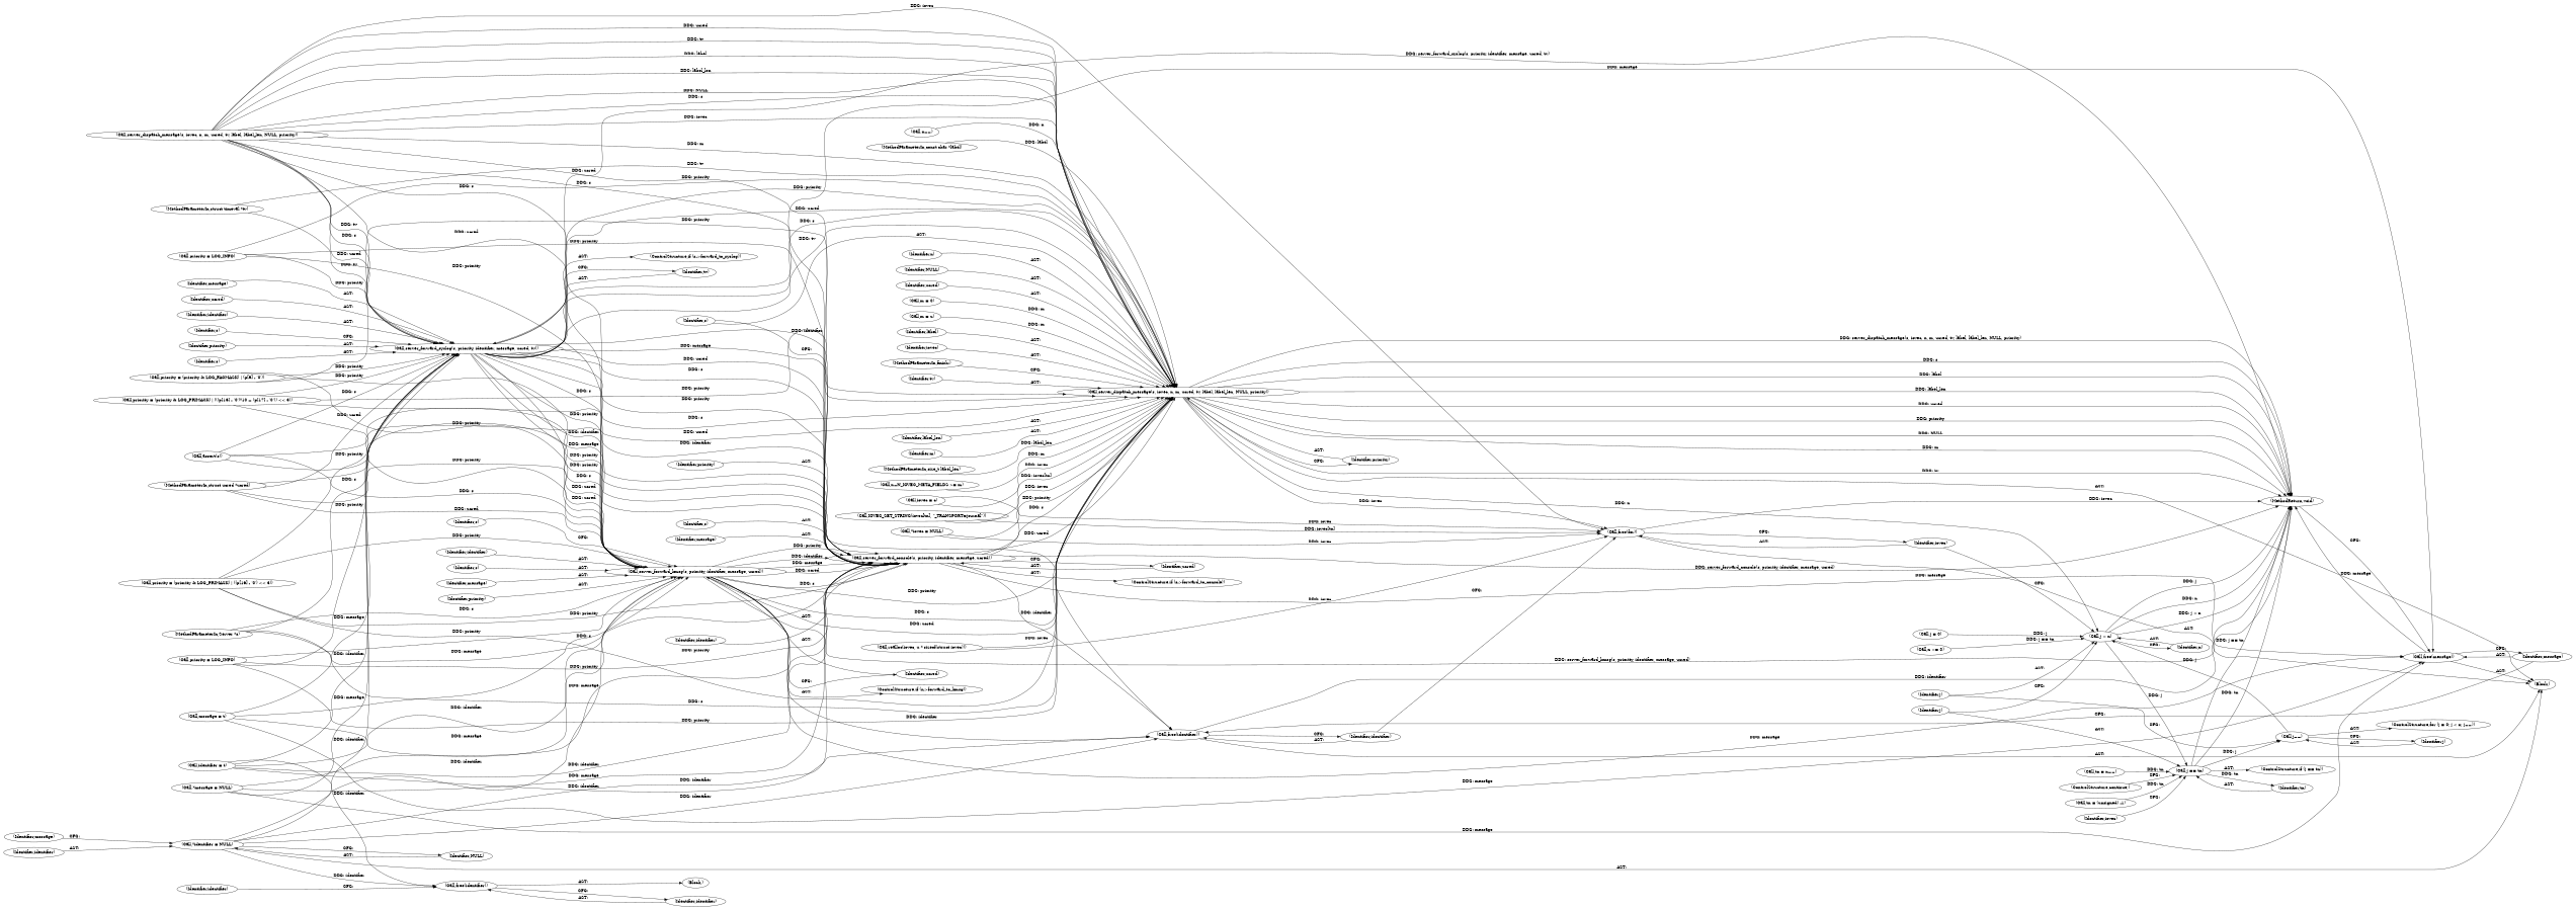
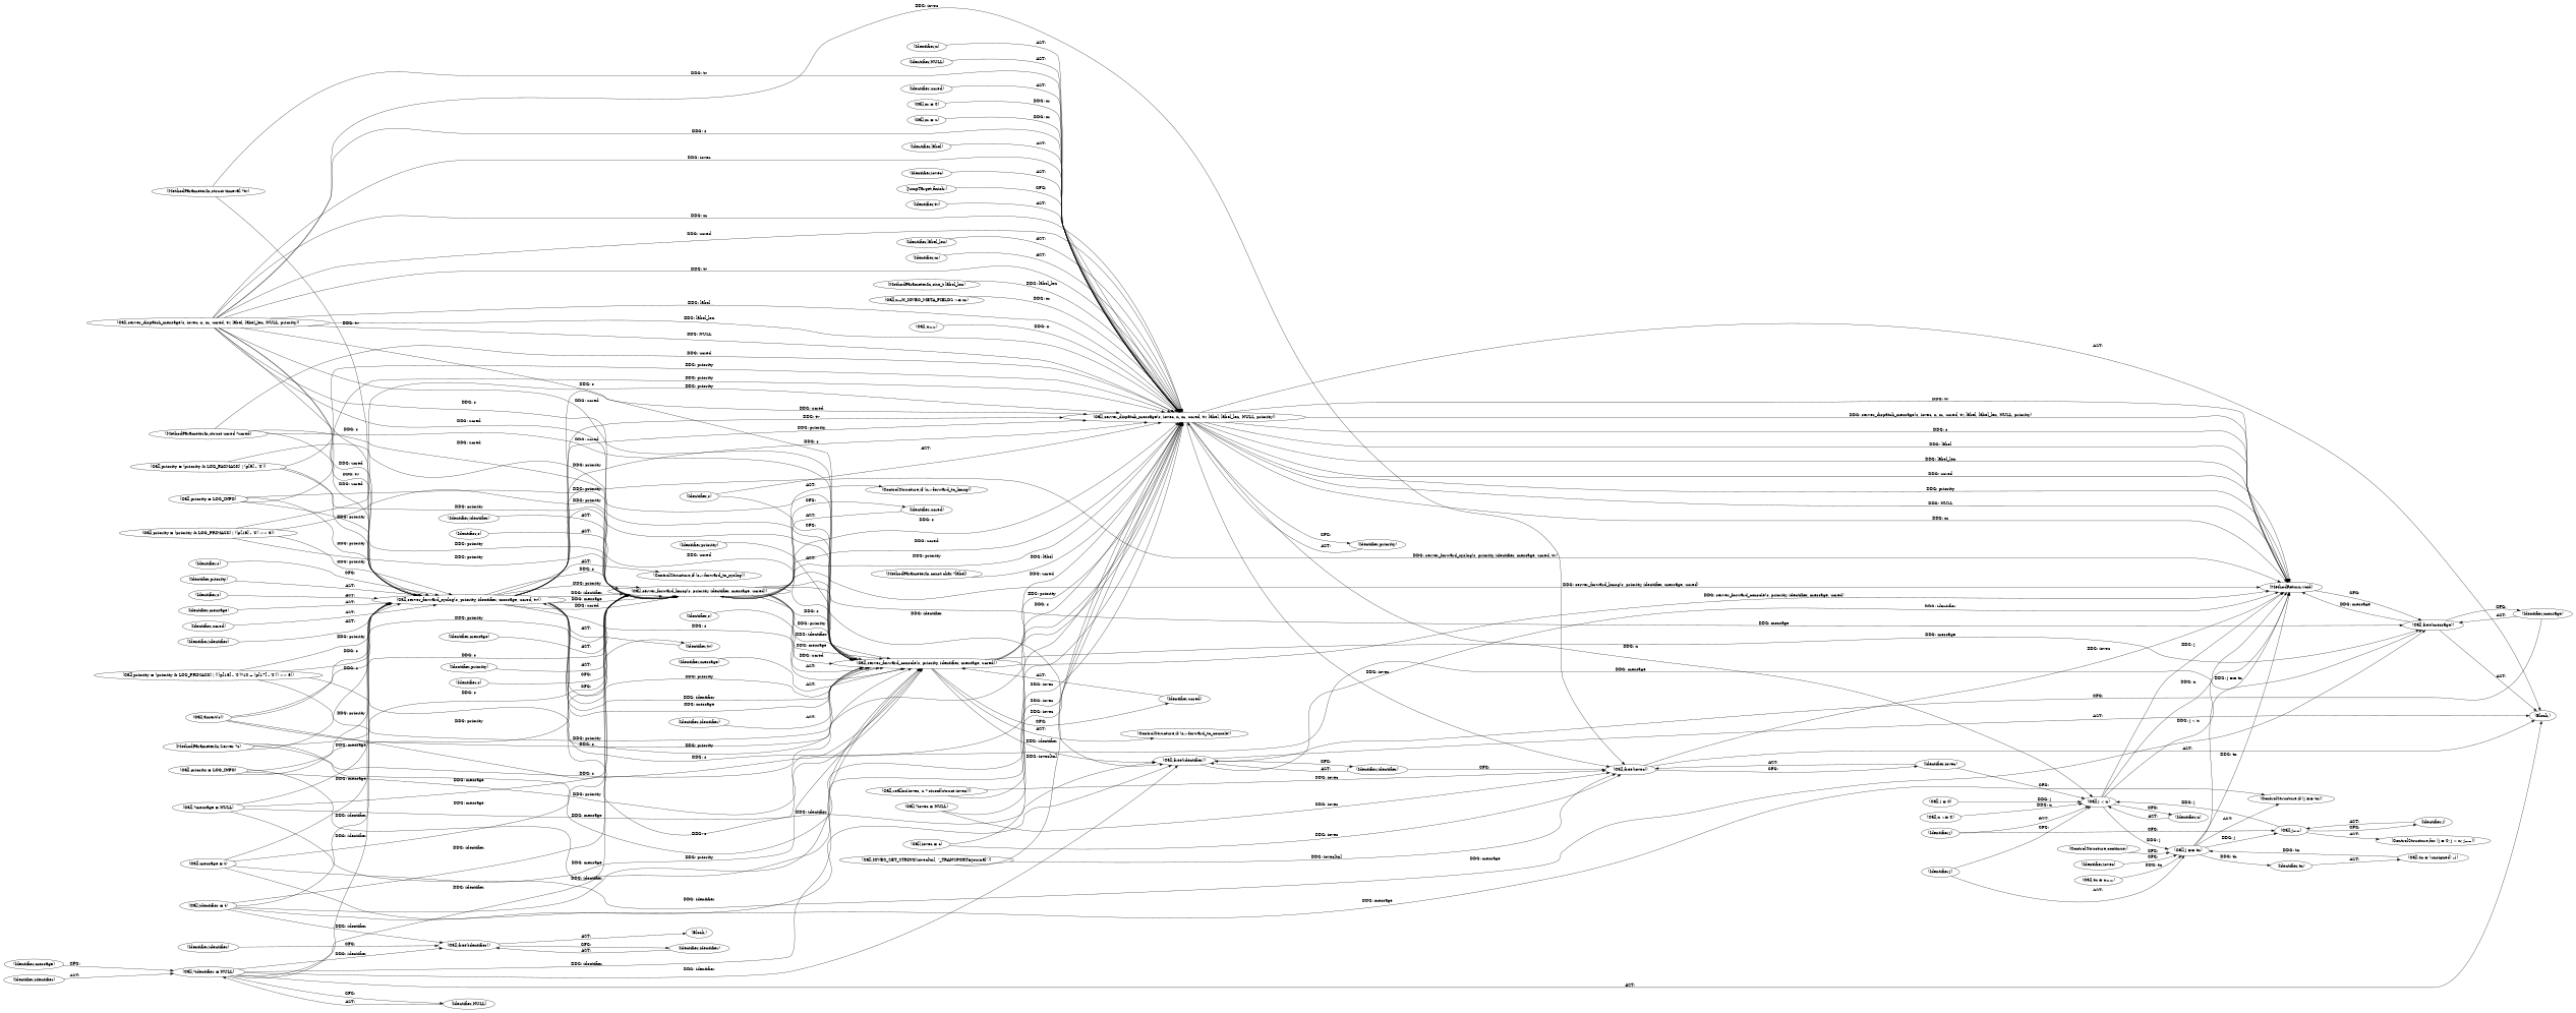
  digraph {
    rankdir=LR
    n1 [label="(Call,*identifier = NULL)"]
    n2 [label="(Call,free(identifier))"]
    n3 [label="(Call,server_forward_syslog(s, priority, identifier, message, ucred, tv))"]
    n4 [label="(Call,server_forward_kmsg(s, priority, identifier, message, ucred))"]
    n5 [label="(Call,server_forward_console(s, priority, identifier, message, ucred))"]
    n6 [label="(Call,free(identifier))"]
    n7 [label="(Block,)"]
    n8 [label="(Identifier,NULL)"]
    n9 [label="(Block,)"]
    n10 [label="(Identifier,identifier)"]
    n11 [label="(Call,server_dispatch_message(s, iovec, n, m, ucred, tv, label, label_len, NULL, priority))"]
    n12 [label="(Call,free(message))"]
    n13 [label="(MethodReturn,void)"]
    n14 [label="(Identifier,tv)"]
    n15 [label="(ControlStructure,if (s->forward_to_syslog))"]
    n16 [label="(ControlStructure,if (s->forward_to_kmsg))"]
    n17 [label="(Identifier,ucred)"]
    n18 [label="(Identifier,ucred)"]
    n19 [label="(ControlStructure,if (s->forward_to_console))"]
    n20 [label="(Identifier,identifier)"]
    n21 [label="(Call,j < n)"]
-   n22 [label="(Call,free(for))"]
+   n22 [label="(Call,free(iovec))"]
    n23 [label="(Identifier,priority)"]
    n24 [label="(Identifier,message)"]
    n25 [label="(Call,j == tn)"]
    n26 [label="(Identifier,n)"]
    n27 [label="(Identifier,iovec)"]
    n28 [label="(Call,j++)"]
    n29 [label="(Identifier,tn)"]
    n30 [label="(ControlStructure,if (j == tn))"]
    n31 [label="(ControlStructure,for (j = 0; j < n; j++))"]
    n32 [label="(Identifier,j)"]
    n33 [label="(MethodParameterIn,const char *label)"]
    n34 [label="(Call,realloc(iovec, u * sizeof(struct iovec)))"]
    n35 [label="(Identifier,message)"]
    n36 [label="(Identifier,n)"]
    n37 [label="(Identifier,message)"]
    n38 [label="(Identifier,identifier)"]
    n39 [label="(Identifier,NULL)"]
    n40 [label="(Call,tn = (unsigned) -1)"]
    n41 [label="(Call,assert(s))"]
    n42 [label="(Call,server_dispatch_message(s, iovec, n, m, ucred, tv, label, label_len, NULL, priority))"]
    n43 [label="(Call,identifier = t)"]
    n44 [label="(Identifier,ucred)"]
    n45 [label="(Call,m = 0)"]
    n46 [label="(Call,m = u)"]
    n47 [label="(Call,*message = NULL)"]
    n48 [label="(Call,*iovec = NULL)"]
    n49 [label="(Identifier,iovec)"]
    n50 [label="(Identifier,identifier)"]
    n51 [label="(MethodParameterIn,Server *s)"]
    n52 [label="(Identifier,ucred)"]
    n53 [label="(Identifier,label)"]
    n54 [label="(Call,priority = LOG_INFO)"]
    n55 [label="(Identifier,s)"]
    n56 [label="(Identifier,identifier)"]
    n57 [label="(Call,priority = LOG_INFO)"]
    n58 [label="(Identifier,message)"]
    n59 [label="(Identifier,identifier)"]
    n60 [label="(Call,tn = n++)"]
    n61 [label="(Identifier,iovec)"]
    n62 [label="(Identifier,priority)"]
    n63 [label="(Call,n <= 0)"]
    n64 [label="(Call,iovec = c)"]
    n65 [label="(Identifier,j)"]
    n66 [label="(Call,IOVEC_SET_STRING(iovec[tn], \"_TRANSPORT=journal\"))"]
-   n67 [label="(MethodParameterIn,finish:)"]
+   n67 [label="(JumpTarget,finish:)"]
    n68 [label="(ControlStructure,continue;)"]
    n69 [label="(MethodParameterIn,struct ucred *ucred)"]
    n70 [label="(Identifier,tv)"]
    n71 [label="(Identifier,priority)"]
    n72 [label="(Call,priority = (priority & LOG_FACMASK) | (p[9] - '0'))"]
    n73 [label="(Identifier,s)"]
    n74 [label="(Call,priority = (priority & LOG_PRIMASK) | (((p[16] - '0')*10 + (p[17] - '0')) << 3))"]
    n75 [label="(Identifier,label_len)"]
    n76 [label="(Identifier,identifier)"]
    n77 [label="(Identifier,m)"]
    n78 [label="(Identifier,s)"]
    n79 [label="(Identifier,s)"]
    n80 [label="(MethodParameterIn,size_t label_len)"]
    n81 [label="(Call,n+N_IOVEC_META_FIELDS >= m)"]
    n82 [label="(MethodParameterIn,struct timeval *tv)"]
    n83 [label="(Call,n++)"]
    n84 [label="(Call,j = 0)"]
    n85 [label="(Call,priority = (priority & LOG_PRIMASK) | ((p[16] - '0') << 3))"]
    n86 [label="(Call,message = t)"]
    n87 [label="(Identifier,j)"]
    n88 [label="(Identifier,priority)"]
    n89 [label="(Identifier,s)"]
    n90 [label="(Identifier,message)"]
    n91 [label="(Identifier,s)"]
    n1 -> n2 [label="DDG: identifier"]
    n1 -> n3 [label="DDG: identifier"]
    n1 -> n4 [label="DDG: identifier"]
    n1 -> n5 [label="DDG: identifier"]
    n1 -> n6 [label="DDG: identifier"]
    n1 -> n7 [label="AST: "]
    n1 -> n8 [label="CFG: "]
    n2 -> n9 [label="AST: "]
    n2 -> n10 [label="CFG: "]
    n3 -> n4 [label="DDG: s"]
    n3 -> n4 [label="DDG: priority"]
    n3 -> n4 [label="DDG: identifier"]
    n3 -> n4 [label="DDG: message"]
    n3 -> n4 [label="DDG: ucred"]
    n3 -> n5 [label="DDG: s"]
    n3 -> n5 [label="DDG: priority"]
    n3 -> n5 [label="DDG: identifier"]
    n3 -> n5 [label="DDG: message"]
    n3 -> n5 [label="DDG: ucred"]
    n3 -> n6 [label="DDG: identifier"]
    n3 -> n11 [label="DDG: s"]
    n3 -> n11 [label="DDG: ucred"]
    n3 -> n11 [label="DDG: tv"]
    n3 -> n11 [label="DDG: priority"]
    n3 -> n12 [label="DDG: message"]
    n3 -> n13 [label="DDG: server_forward_syslog(s, priority, identifier, message, ucred, tv)"]
    n3 -> n14 [label="CFG: "]
    n3 -> n15 [label="AST: "]
    n4 -> n5 [label="DDG: s"]
    n4 -> n5 [label="DDG: priority"]
    n4 -> n5 [label="DDG: identifier"]
    n4 -> n5 [label="DDG: message"]
    n4 -> n5 [label="DDG: ucred"]
    n4 -> n6 [label="DDG: identifier"]
    n4 -> n11 [label="DDG: s"]
    n4 -> n11 [label="DDG: ucred"]
    n4 -> n11 [label="DDG: priority"]
    n4 -> n12 [label="DDG: message"]
    n4 -> n13 [label="DDG: server_forward_kmsg(s, priority, identifier, message, ucred)"]
    n4 -> n16 [label="AST: "]
    n4 -> n17 [label="CFG: "]
    n5 -> n6 [label="DDG: identifier"]
    n5 -> n11 [label="DDG: s"]
    n5 -> n11 [label="DDG: ucred"]
    n5 -> n11 [label="DDG: priority"]
    n5 -> n12 [label="DDG: message"]
    n5 -> n13 [label="DDG: server_forward_console(s, priority, identifier, message, ucred)"]
    n5 -> n18 [label="CFG: "]
    n5 -> n19 [label="AST: "]
    n6 -> n7 [label="AST: "]
    n6 -> n13 [label="DDG: identifier"]
    n6 -> n20 [label="CFG: "]
    n8 -> n1 [label="AST: "]
    n10 -> n2 [label="AST: "]
    n11 -> n7 [label="AST: "]
    n11 -> n13 [label="DDG: ucred"]
    n11 -> n13 [label="DDG: priority"]
    n11 -> n13 [label="DDG: NULL"]
    n11 -> n13 [label="DDG: m"]
    n11 -> n13 [label="DDG: tv"]
    n11 -> n13 [label="DDG: server_dispatch_message(s, iovec, n, m, ucred, tv, label, label_len, NULL, priority)"]
    n11 -> n13 [label="DDG: s"]
    n11 -> n13 [label="DDG: label"]
    n11 -> n13 [label="DDG: label_len"]
    n11 -> n21 [label="DDG: n"]
    n11 -> n22 [label="DDG: iovec"]
    n11 -> n23 [label="CFG: "]
    n12 -> n7 [label="AST: "]
    n12 -> n13 [label="DDG: message"]
    n12 -> n24 [label="CFG: "]
    n13 -> n12 [label="CFG: "]
    n14 -> n3 [label="AST: "]
    n17 -> n4 [label="AST: "]
    n18 -> n5 [label="AST: "]
    n20 -> n6 [label="AST: "]
    n20 -> n22 [label="CFG: "]
    n21 -> n13 [label="DDG: j"]
    n21 -> n13 [label="DDG: n"]
    n21 -> n13 [label="DDG: j < n"]
    n21 -> n25 [label="DDG: j"]
    n21 -> n26 [label="CFG: "]
    n22 -> n7 [label="AST: "]
    n22 -> n13 [label="DDG: iovec"]
    n22 -> n27 [label="CFG: "]
    n23 -> n11 [label="AST: "]
    n24 -> n6 [label="CFG: "]
    n24 -> n12 [label="AST: "]
    n25 -> n13 [label="DDG: j == tn"]
    n25 -> n13 [label="DDG: tn"]
    n25 -> n28 [label="DDG: j"]
    n25 -> n29 [label="DDG: tn"]
    n25 -> n30 [label="AST: "]
    n26 -> n21 [label="AST: "]
    n27 -> n21 [label="CFG: "]
    n27 -> n22 [label="AST: "]
    n28 -> n21 [label="DDG: j"]
    n28 -> n31 [label="AST: "]
    n28 -> n32 [label="CFG: "]
-   n29 -> n25 [label="AST: "]
+   n29 -> n40 [label="AST: "]
    n32 -> n28 [label="AST: "]
    n33 -> n11 [label="DDG: label"]
    n34 -> n11 [label="DDG: iovec"]
    n34 -> n22 [label="DDG: iovec"]
    n35 -> n5 [label="AST: "]
    n36 -> n11 [label="AST: "]
    n37 -> n1 [label="CFG: "]
    n38 -> n5 [label="AST: "]
    n39 -> n11 [label="AST: "]
    n40 -> n25 [label="DDG: tn"]
    n41 -> n3 [label="DDG: s"]
    n41 -> n4 [label="DDG: s"]
    n41 -> n5 [label="DDG: s"]
    n41 -> n11 [label="DDG: s"]
    n42 -> n3 [label="DDG: s"]
    n42 -> n3 [label="DDG: ucred"]
    n42 -> n3 [label="DDG: tv"]
    n42 -> n4 [label="DDG: s"]
    n42 -> n4 [label="DDG: ucred"]
    n42 -> n5 [label="DDG: s"]
    n42 -> n5 [label="DDG: ucred"]
    n42 -> n11 [label="DDG: s"]
    n42 -> n11 [label="DDG: iovec"]
    n42 -> n11 [label="DDG: m"]
    n42 -> n11 [label="DDG: ucred"]
    n42 -> n11 [label="DDG: tv"]
    n42 -> n11 [label="DDG: label"]
    n42 -> n11 [label="DDG: label_len"]
    n42 -> n11 [label="DDG: NULL"]
    n42 -> n22 [label="DDG: iovec"]
    n43 -> n2 [label="DDG: identifier"]
    n43 -> n3 [label="DDG: identifier"]
    n43 -> n4 [label="DDG: identifier"]
    n43 -> n5 [label="DDG: identifier"]
    n43 -> n6 [label="DDG: identifier"]
    n44 -> n11 [label="AST: "]
    n45 -> n11 [label="DDG: m"]
    n46 -> n11 [label="DDG: m"]
    n47 -> n3 [label="DDG: message"]
    n47 -> n4 [label="DDG: message"]
    n47 -> n5 [label="DDG: message"]
    n47 -> n12 [label="DDG: message"]
    n48 -> n11 [label="DDG: iovec"]
    n48 -> n22 [label="DDG: iovec"]
    n49 -> n25 [label="CFG: "]
    n50 -> n4 [label="AST: "]
    n51 -> n3 [label="DDG: s"]
    n51 -> n4 [label="DDG: s"]
    n51 -> n5 [label="DDG: s"]
    n51 -> n11 [label="DDG: s"]
    n52 -> n3 [label="AST: "]
    n53 -> n11 [label="AST: "]
    n54 -> n3 [label="DDG: priority"]
    n54 -> n4 [label="DDG: priority"]
    n54 -> n5 [label="DDG: priority"]
    n54 -> n11 [label="DDG: priority"]
    n55 -> n4 [label="AST: "]
    n56 -> n2 [label="CFG: "]
    n57 -> n3 [label="DDG: priority"]
    n57 -> n4 [label="DDG: priority"]
    n57 -> n5 [label="DDG: priority"]
    n57 -> n11 [label="DDG: priority"]
    n58 -> n4 [label="AST: "]
    n59 -> n1 [label="AST: "]
    n60 -> n25 [label="DDG: tn"]
    n61 -> n11 [label="AST: "]
    n62 -> n4 [label="AST: "]
-   n63 -> n21 [label="DDG: j == tn"]
+   n63 -> n21 [label="DDG: n"]
    n64 -> n11 [label="DDG: iovec"]
    n64 -> n22 [label="DDG: iovec"]
    n65 -> n21 [label="CFG: "]
    n65 -> n25 [label="AST: "]
    n66 -> n11 [label="DDG: iovec[tn]"]
    n66 -> n22 [label="DDG: iovec[tn]"]
    n67 -> n11 [label="CFG: "]
    n68 -> n25 [label="CFG: "]
    n69 -> n3 [label="DDG: ucred"]
    n69 -> n4 [label="DDG: ucred"]
    n69 -> n5 [label="DDG: ucred"]
    n69 -> n11 [label="DDG: ucred"]
    n70 -> n11 [label="AST: "]
    n71 -> n5 [label="AST: "]
    n72 -> n3 [label="DDG: priority"]
    n72 -> n4 [label="DDG: priority"]
    n72 -> n5 [label="DDG: priority"]
    n72 -> n11 [label="DDG: priority"]
    n73 -> n4 [label="CFG: "]
    n74 -> n3 [label="DDG: priority"]
    n74 -> n4 [label="DDG: priority"]
    n74 -> n5 [label="DDG: priority"]
    n74 -> n11 [label="DDG: priority"]
    n75 -> n11 [label="AST: "]
    n76 -> n3 [label="AST: "]
    n77 -> n11 [label="AST: "]
    n78 -> n3 [label="CFG: "]
    n79 -> n5 [label="CFG: "]
    n79 -> n11 [label="AST: "]
    n80 -> n11 [label="DDG: label_len"]
    n81 -> n11 [label="DDG: m"]
    n82 -> n3 [label="DDG: tv"]
    n82 -> n11 [label="DDG: tv"]
    n83 -> n11 [label="DDG: n"]
    n84 -> n21 [label="DDG: j"]
    n85 -> n3 [label="DDG: priority"]
    n85 -> n4 [label="DDG: priority"]
    n85 -> n5 [label="DDG: priority"]
    n85 -> n11 [label="DDG: priority"]
    n86 -> n3 [label="DDG: message"]
    n86 -> n4 [label="DDG: message"]
    n86 -> n5 [label="DDG: message"]
-   n86 -> n12 [label="DDG: message"]
+   n86 -> n30 [label="DDG: message"]
    n87 -> n21 [label="AST: "]
    n87 -> n28 [label="CFG: "]
    n88 -> n3 [label="AST: "]
    n89 -> n3 [label="AST: "]
    n90 -> n3 [label="AST: "]
    n91 -> n5 [label="AST: "]
  }
